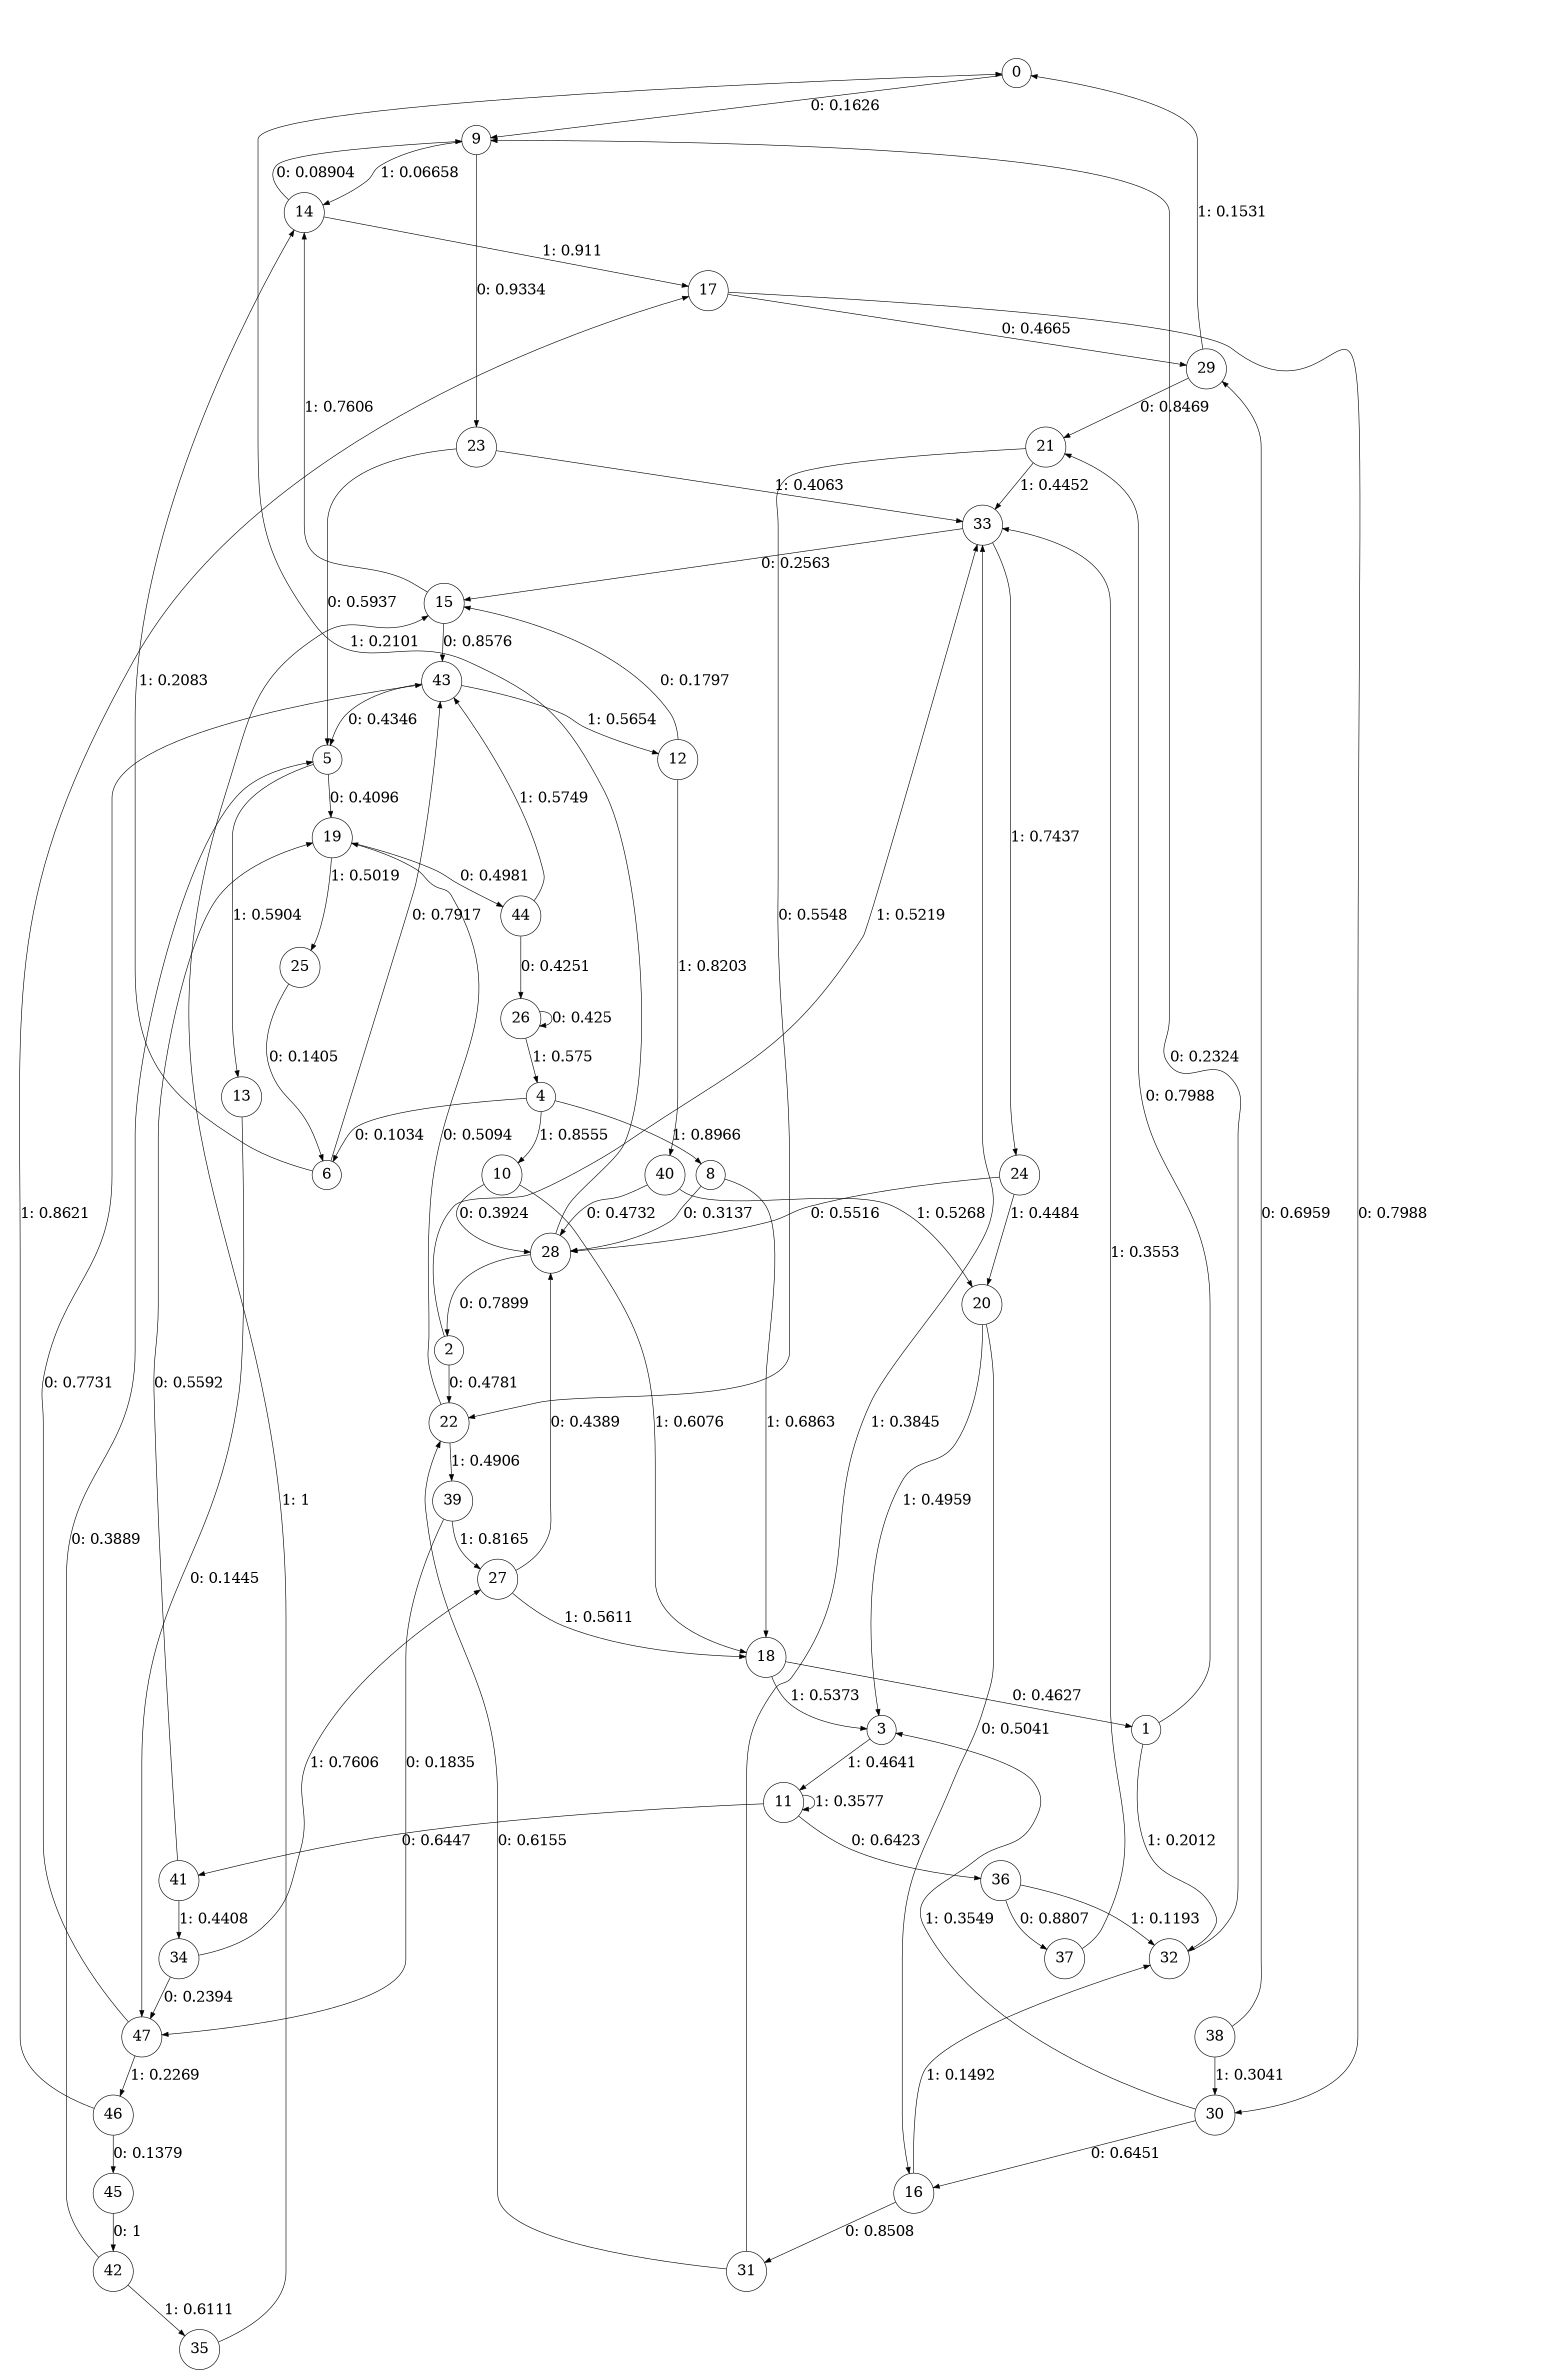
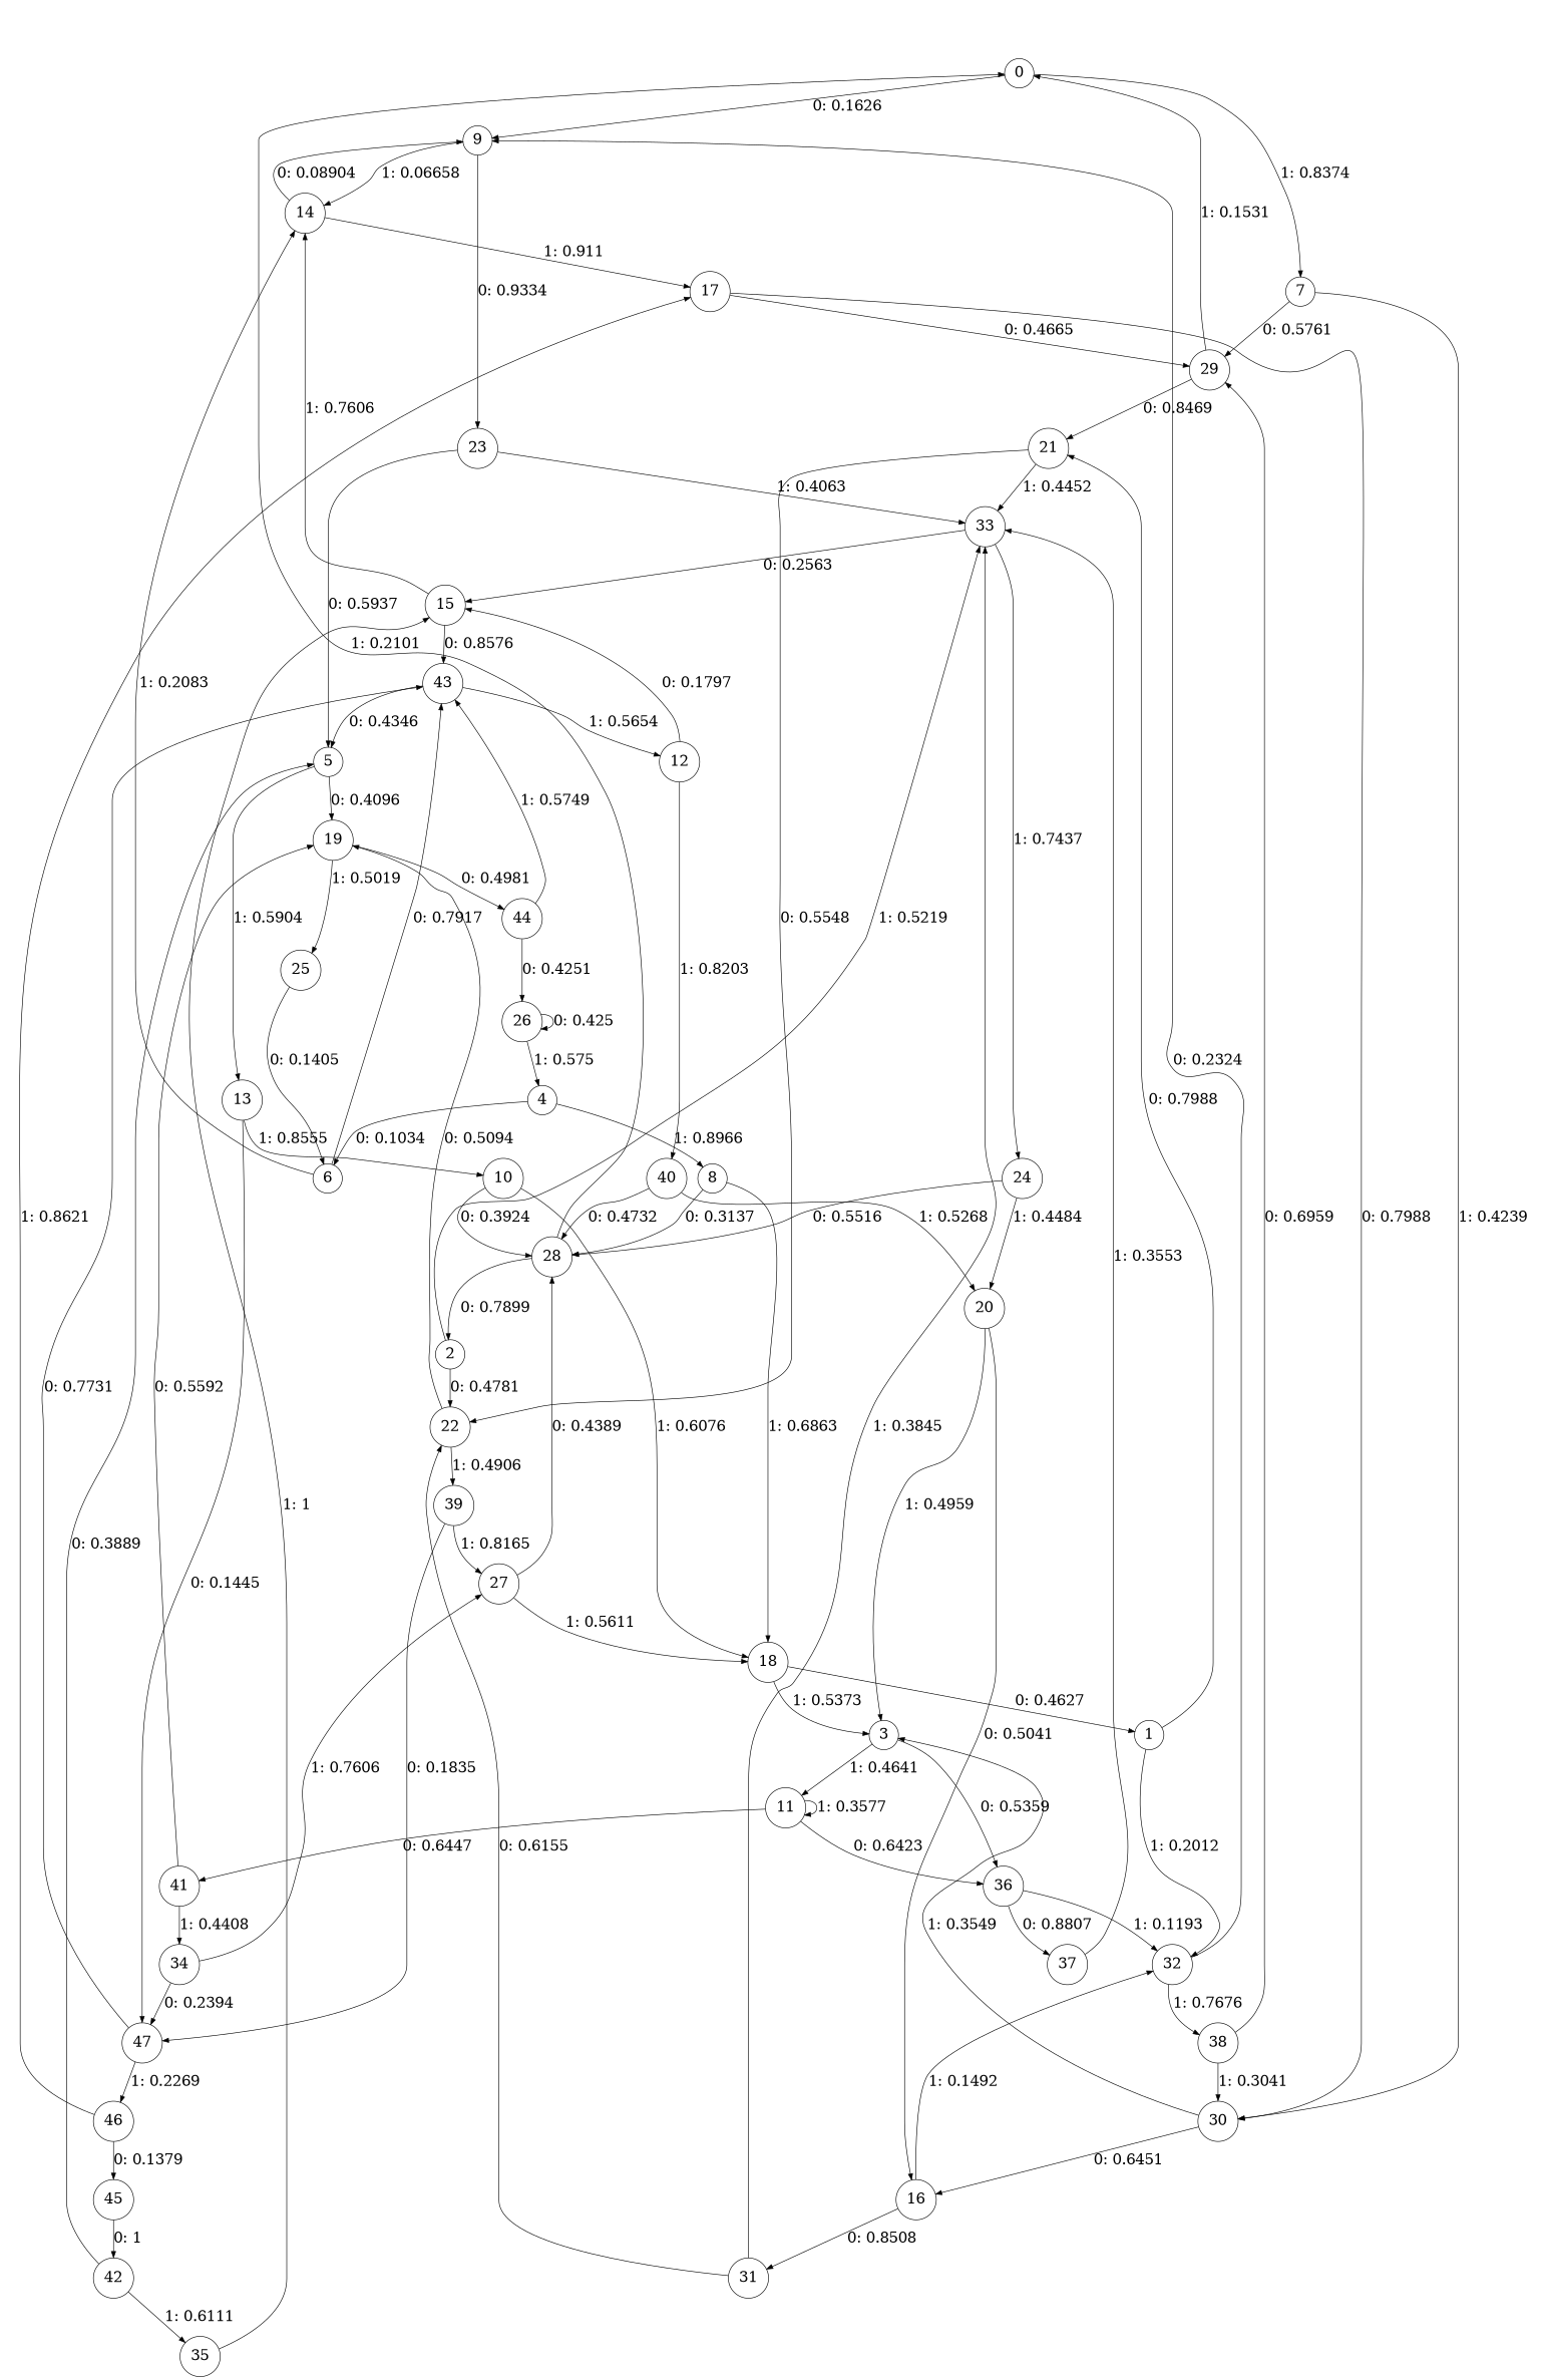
  digraph {
    node [fontsize=24 shape=circle]
    edge [fontsize=24]
    0
    9
+   7
    14
    23
    29
    30
    17
    33
    5
    21
    3
    16
    1
    32
    22
    38
    19
    39
    15
    24
    2
    44
    25
    47
    27
    43
    28
    20
    36
    11
    37
    41
    4
    6
    8
    18
    12
    13
    10
    26
    46
    40
    31
    45
    34
    35
    42
    0 -> 9 [label="0: 0.1626   "]
+   0 -> 7 [label="1: 0.8374   "]
    9 -> 14 [label="1: 0.06658  "]
    9 -> 23 [label="0: 0.9334   "]
+   7 -> 29 [label="0: 0.5761   "]
+   7 -> 30 [label="1: 0.4239   "]
    14 -> 9 [label="0: 0.08904  "]
    14 -> 17 [label="1: 0.911    "]
    23 -> 33 [label="1: 0.4063   "]
    23 -> 5 [label="0: 0.5937   "]
    29 -> 0 [label="1: 0.1531   "]
    29 -> 21 [label="0: 0.8469   "]
    30 -> 3 [label="1: 0.3549   "]
    30 -> 16 [label="0: 0.6451   "]
    17 -> 29 [label="0: 0.4665   "]
    17 -> 30 [label="0: 0.7988   "]
    33 -> 15 [label="0: 0.2563   "]
    33 -> 24 [label="1: 0.7437   "]
    5 -> 19 [label="0: 0.4096   "]
    5 -> 13 [label="1: 0.5904   "]
    21 -> 33 [label="1: 0.4452   "]
    21 -> 22 [label="0: 0.5548   "]
+   3 -> 36 [label="0: 0.5359   "]
    3 -> 11 [label="1: 0.4641   "]
    16 -> 32 [label="1: 0.1492   "]
    16 -> 31 [label="0: 0.8508   "]
    1 -> 21 [label="0: 0.7988   "]
    1 -> 32 [label="1: 0.2012   "]
    32 -> 9 [label="0: 0.2324   "]
+   32 -> 38 [label="1: 0.7676   "]
    22 -> 19 [label="0: 0.5094   "]
    22 -> 39 [label="1: 0.4906   "]
    38 -> 29 [label="0: 0.6959   "]
    38 -> 30 [label="1: 0.3041   "]
    19 -> 44 [label="0: 0.4981   "]
    19 -> 25 [label="1: 0.5019   "]
    39 -> 47 [label="0: 0.1835   "]
    39 -> 27 [label="1: 0.8165   "]
    15 -> 14 [label="1: 0.7606   "]
    15 -> 43 [label="0: 0.8576   "]
    24 -> 28 [label="0: 0.5516   "]
    24 -> 20 [label="1: 0.4484   "]
    2 -> 33 [label="1: 0.5219   "]
    2 -> 22 [label="0: 0.4781   "]
    44 -> 43 [label="1: 0.5749   "]
    44 -> 26 [label="0: 0.4251   "]
    25 -> 6 [label="0: 0.1405   "]
    47 -> 43 [label="0: 0.7731   "]
    47 -> 46 [label="1: 0.2269   "]
    27 -> 28 [label="0: 0.4389   "]
    27 -> 18 [label="1: 0.5611   "]
    43 -> 5 [label="0: 0.4346   "]
    43 -> 12 [label="1: 0.5654   "]
    28 -> 0 [label="1: 0.2101   "]
    28 -> 2 [label="0: 0.7899   "]
    20 -> 3 [label="1: 0.4959   "]
    20 -> 16 [label="0: 0.5041   "]
    36 -> 32 [label="1: 0.1193   "]
    36 -> 37 [label="0: 0.8807   "]
    11 -> 36 [label="0: 0.6423   "]
    11 -> 11 [label="1: 0.3577   "]
    11 -> 41 [label="0: 0.6447   "]
    37 -> 33 [label="1: 0.3553   "]
    41 -> 19 [label="0: 0.5592   "]
    41 -> 34 [label="1: 0.4408   "]
    4 -> 6 [label="0: 0.1034   "]
    4 -> 8 [label="1: 0.8966   "]
    6 -> 14 [label="1: 0.2083   "]
    6 -> 43 [label="0: 0.7917   "]
    8 -> 28 [label="0: 0.3137   "]
    8 -> 18 [label="1: 0.6863   "]
    18 -> 3 [label="1: 0.5373   "]
    18 -> 1 [label="0: 0.4627   "]
    12 -> 15 [label="0: 0.1797   "]
    12 -> 40 [label="1: 0.8203   "]
    13 -> 47 [label="0: 0.1445   "]
-   4 -> 10 [label="1: 0.8555   "]
+   13 -> 10 [label="1: 0.8555   "]
    10 -> 28 [label="0: 0.3924   "]
    10 -> 18 [label="1: 0.6076   "]
    26 -> 4 [label="1: 0.575    "]
    26 -> 26 [label="0: 0.425    "]
    46 -> 17 [label="1: 0.8621   "]
    46 -> 45 [label="0: 0.1379   "]
    40 -> 28 [label="0: 0.4732   "]
    40 -> 20 [label="1: 0.5268   "]
    31 -> 33 [label="1: 0.3845   "]
    31 -> 22 [label="0: 0.6155   "]
    45 -> 42 [label="0: 1        "]
    34 -> 47 [label="0: 0.2394   "]
    34 -> 27 [label="1: 0.7606   "]
    35 -> 15 [label="1: 1        "]
    42 -> 5 [label="0: 0.3889   "]
    42 -> 35 [label="1: 0.6111   "]
  }
